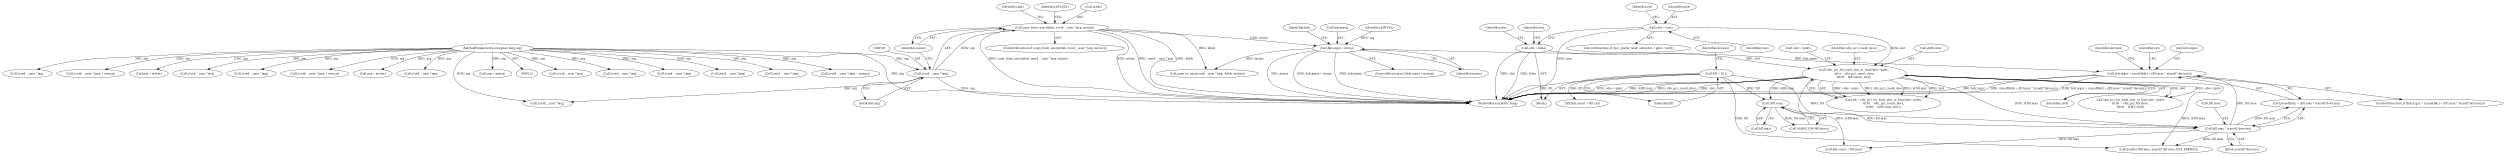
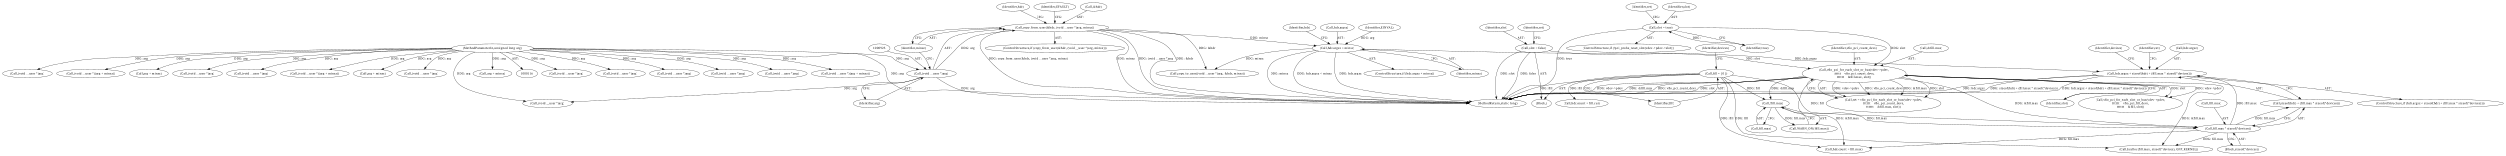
  digraph {
    fontname="PT Serif"
    node [fontname="PT Serif"]
    edge [fontname="PT Serif"]
    n1 [label="(Call,hdr.argsz < sizeof(hdr) + (fill.max * sizeof(*devices)))"]
    n2 [label="(Call,sizeof(hdr) + (fill.max * sizeof(*devices)))"]
    n3 [label="(MethodReturn,static long)"]
    n4 [label="(ControlStructure,if (hdr.argsz < sizeof(hdr) + (fill.max * sizeof(*devices))))"]
    n5 [label="(Call,fill.max * sizeof(*devices))"]
    n6 [label="(Call,hdr.argsz < minsz)"]
    n7 [label="(ControlStructure,if (hdr.argsz < minsz))"]
    n8 [label="(Call,copy_to_user((void __user *)arg, &hdr, minsz))"]
    n9 [label="(Identifier,minsz)"]
    n10 [label="(Call,copy_from_user(&hdr, (void __user *)arg, minsz))"]
    n11 [label="(ControlStructure,if (copy_from_user(&hdr, (void __user *)arg, minsz)))"]
    n12 [label="(Identifier,minsz)"]
    n13 [label="(Call,(void __user *)arg)"]
    n14 [label="(Call,(void __user *)arg)"]
    n15 [label="(Identifier,arg)"]
    n16 [label="(MethodParameterIn,unsigned long arg)"]
    n17 [label="(Call,(void __user *)arg)"]
    n18 [label="(Call,(void __user *)arg)"]
    n19 [label="(Call,(void __user *)arg)"]
    n20 [label="(Call,(void __user *)arg)"]
    n21 [label="(Call,(void __user *)arg)"]
    n22 [label="(Call,(void __user *)(arg + minsz))"]
    n23 [label="(Call,(void __user *)arg)"]
    n24 [label="(Call,(void __user *)(arg + minsz))"]
    n25 [label="(Call,arg + minsz)"]
    n26 [label="(Call,(void __user *)arg)"]
    n27 [label="(Call,(void __user *)arg)"]
    n28 [label="(Call,(void __user *)(arg + minsz))"]
    n29 [label="(Call,arg + minsz)"]
    n30 [label="(Call,(void __user *)arg)"]
    n31 [label="(Call,arg + minsz)"]
    1000116
    n33 [label="(Block,sizeof(*devices))"]
    n34 [label="(Call,hdr.count = fill.max)"]
    n35 [label="(Call,kcalloc(fill.max, sizeof(*devices), GFP_KERNEL))"]
    n36 [label="(Call,vfio_pci_for_each_slot_or_bus(vdev->pdev,\n\t\t\t\t\t\t    vfio_pci_count_devs,\n\t\t\t\t\t\t    &fill.max, slot))"]
    n37 [label="(Call,!fill.max)"]
    n38 [label="(Call,vfio_pci_for_each_slot_or_bus(vdev->pdev,\n\t\t\t\t\t\t    vfio_pci_fill_devs,\n\t\t\t\t\t\t    &fill, slot))"]
    n39 [label="(Identifier,slot)"]
    n40 [label="(Call,ret = vfio_pci_for_each_slot_or_bus(vdev->pdev,\n\t\t\t\t\t\t    vfio_pci_count_devs,\n\t\t\t\t\t\t    &fill.max, slot))"]
    n41 [label="(Call,WARN_ON(!fill.max))"]
    n42 [label="(Call,fill.max)"]
    n43 [label="(Call,slot = true)"]
    n44 [label="(ControlStructure,if (!pci_probe_reset_slot(vdev->pdev->slot)))"]
    n45 [label="(Identifier,true)"]
    n46 [label="(Call,slot = false)"]
    n47 [label="(Block,)"]
    n48 [label="(Call,fill = { 0 })"]
    n49 [label="(Identifier,fill)"]
    n50 [label="(Call,hdr.count = fill.cur)"]
    n51 [label="(Identifier,EFAULT)"]
    n52 [label="(Identifier,devices)"]
    n53 [label="(Identifier,ret)"]
    n54 [label="(Identifier,ret)"]
    n55 [label="(Identifier,vfio_pci_count_devs)"]
    n56 [label="(Call,hdr.argsz)"]
    n57 [label="(Identifier,slot)"]
    n58 [label="(Call,&fill.max)"]
    n59 [label="(Identifier,EINVAL)"]
    n60 [label="(Call,fill.max)"]
    n61 [label="(Call,&hdr)"]
    n62 [label="(Identifier,hdr)"]
-   n63 [label="(Call,vdev->pdev)"]
    n64 [label="(Identifier,devices)"]
    n65 [label="(Call,hdr.argsz)"]
    n66 [label="(Identifier,slot)"]
    n67 [label="(Identifier,ret)"]
    n68 [label="(Identifier,hdr)"]
    1000923
    n1 -> n2 [label="CFG: "]
    n1 -> n3 [label="DDG: hdr.argsz"]
    n1 -> n3 [label="DDG: sizeof(hdr) + (fill.max * sizeof(*devices))"]
    n1 -> n3 [label="DDG: hdr.argsz < sizeof(hdr) + (fill.max * sizeof(*devices))"]
    n1 -> n4 [label="AST: "]
    n2 -> n1 [label="AST: "]
    n2 -> n5 [label="CFG: "]
    n5 -> n1 [label="DDG: fill.max"]
    n5 -> n2 [label="AST: "]
    n5 -> n2 [label="DDG: fill.max"]
    n5 -> n33 [label="CFG: "]
    n5 -> n34 [label="DDG: fill.max"]
    n5 -> n35 [label="DDG: fill.max"]
    n6 -> n1 [label="DDG: hdr.argsz"]
    n6 -> n3 [label="DDG: minsz"]
    n6 -> n3 [label="DDG: hdr.argsz < minsz"]
    n6 -> n3 [label="DDG: hdr.argsz"]
    n6 -> n7 [label="AST: "]
    n6 -> n8 [label="DDG: minsz"]
    n6 -> n9 [label="CFG: "]
    n9 -> n6 [label="AST: "]
    n10 -> n3 [label="DDG: &hdr"]
    n10 -> n3 [label="DDG: copy_from_user(&hdr, (void __user *)arg, minsz)"]
    n10 -> n3 [label="DDG: minsz"]
    n10 -> n3 [label="DDG: (void __user *)arg"]
    n10 -> n6 [label="DDG: minsz"]
    n10 -> n8 [label="DDG: &hdr"]
    n10 -> n11 [label="AST: "]
    n10 -> n12 [label="CFG: "]
    n12 -> n10 [label="AST: "]
    n12 -> n13 [label="CFG: "]
    n13 -> n3 [label="DDG: arg"]
    n13 -> n10 [label="AST: "]
    n13 -> n10 [label="DDG: arg"]
    n13 -> n14 [label="DDG: arg"]
    n13 -> n15 [label="CFG: "]
    n15 -> n13 [label="AST: "]
    n16 -> n3 [label="DDG: arg"]
    n16 -> n13 [label="DDG: arg"]
    n16 -> n14 [label="DDG: arg"]
    n16 -> n17 [label="DDG: arg"]
    n16 -> n18 [label="DDG: arg"]
    n16 -> n19 [label="DDG: arg"]
    n16 -> n20 [label="DDG: arg"]
    n16 -> n21 [label="DDG: arg"]
    n16 -> n22 [label="DDG: arg"]
    n16 -> n23 [label="DDG: arg"]
    n16 -> n24 [label="DDG: arg"]
    n16 -> n25 [label="DDG: arg"]
    n16 -> n26 [label="DDG: arg"]
    n16 -> n27 [label="DDG: arg"]
    n16 -> n28 [label="DDG: arg"]
    n16 -> n29 [label="DDG: arg"]
    n16 -> n30 [label="DDG: arg"]
    n16 -> n31 [label="DDG: arg"]
    n16 -> 1000116 [label="AST: "]
    n33 -> n5 [label="AST: "]
    n36 -> n3 [label="DDG: &fill.max"]
    n36 -> n3 [label="DDG: vfio_pci_count_devs"]
    n36 -> n3 [label="DDG: slot"]
    n36 -> n3 [label="DDG: vdev->pdev"]
    n36 -> n5 [label="DDG: &fill.max"]
    n36 -> n34 [label="DDG: &fill.max"]
    n36 -> n35 [label="DDG: &fill.max"]
    n36 -> n37 [label="DDG: &fill.max"]
    n36 -> n38 [label="DDG: vdev->pdev"]
    n36 -> n38 [label="DDG: slot"]
    n36 -> n39 [label="CFG: "]
    n36 -> n40 [label="AST: "]
    n36 -> n40 [label="DDG: vdev->pdev"]
    n36 -> n40 [label="DDG: vfio_pci_count_devs"]
    n36 -> n40 [label="DDG: &fill.max"]
    n36 -> n40 [label="DDG: slot"]
    n37 -> n5 [label="DDG: fill.max"]
    n37 -> n41 [label="AST: "]
    n37 -> n41 [label="DDG: fill.max"]
    n37 -> n42 [label="CFG: "]
    n39 -> n36 [label="AST: "]
    n40 -> n36 [label="CFG: "]
    n41 -> n37 [label="CFG: "]
    n42 -> n37 [label="AST: "]
    n43 -> n3 [label="DDG: true"]
    n43 -> n36 [label="DDG: slot"]
    n43 -> n44 [label="AST: "]
-   n43 -> n46 [label="CFG: "]
-   n45 -> n43 [label="AST: "]
+   n43 -> n45 [label="CFG: "]
+   n45 -> n43 [label="DDG: "]
    n46 -> n3 [label="DDG: slot"]
    n46 -> n3 [label="DDG: false"]
    n46 -> n36 [label="DDG: slot"]
    n46 -> n47 [label="AST: "]
    n48 -> n3 [label="DDG: fill"]
    n48 -> n5 [label="DDG: fill"]
+   n48 -> n34 [label="DDG: fill"]
    n48 -> n35 [label="DDG: fill"]
    n48 -> n37 [label="DDG: fill"]
    n48 -> n47 [label="AST: "]
    n48 -> n49 [label="CFG: "]
    n48 -> n50 [label="DDG: fill"]
    n49 -> n48 [label="AST: "]
    n51 -> n10 [label="CFG: "]
    n52 -> n1 [label="CFG: "]
    n53 -> n43 [label="CFG: "]
    n54 -> n1 [label="CFG: "]
    n55 -> n36 [label="AST: "]
    n56 -> n6 [label="AST: "]
    n57 -> n46 [label="AST: "]
    n58 -> n36 [label="AST: "]
    n59 -> n6 [label="DDG: arg"]
    n60 -> n5 [label="AST: "]
    n61 -> n10 [label="AST: "]
    n62 -> n6 [label="CFG: "]
-   n63 -> n36 [label="AST: "]
    n64 -> n48 [label="CFG: "]
    n65 -> n1 [label="AST: "]
    n66 -> n43 [label="AST: "]
    n67 -> n46 [label="CFG: "]
    n68 -> n10 [label="CFG: "]
    1000923 -> n13 [label="AST: "]
  }
